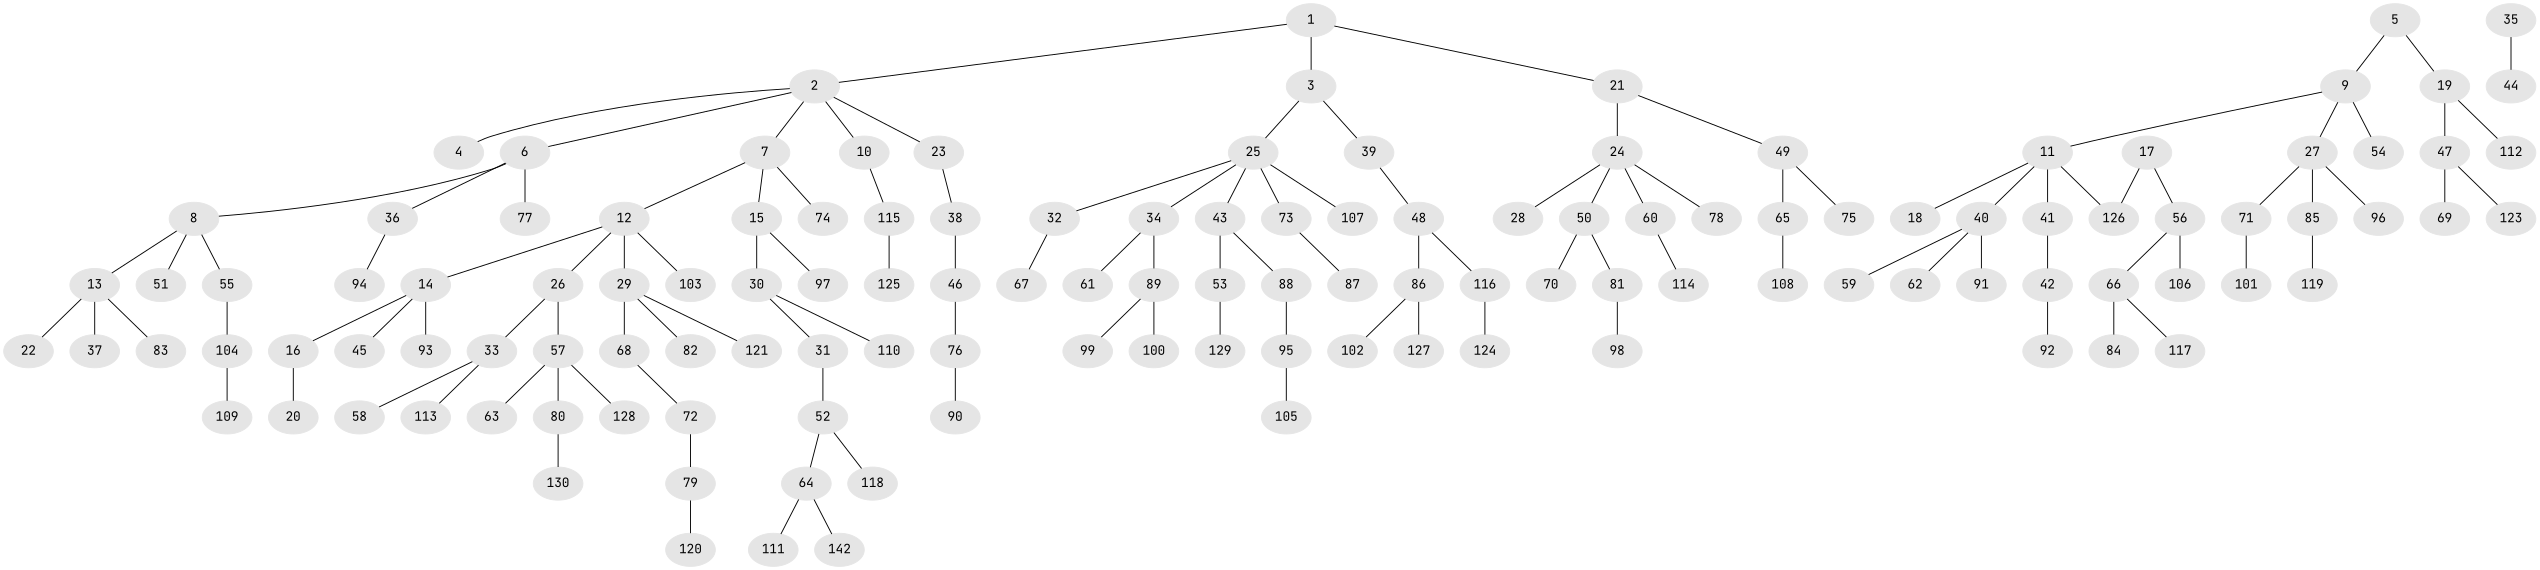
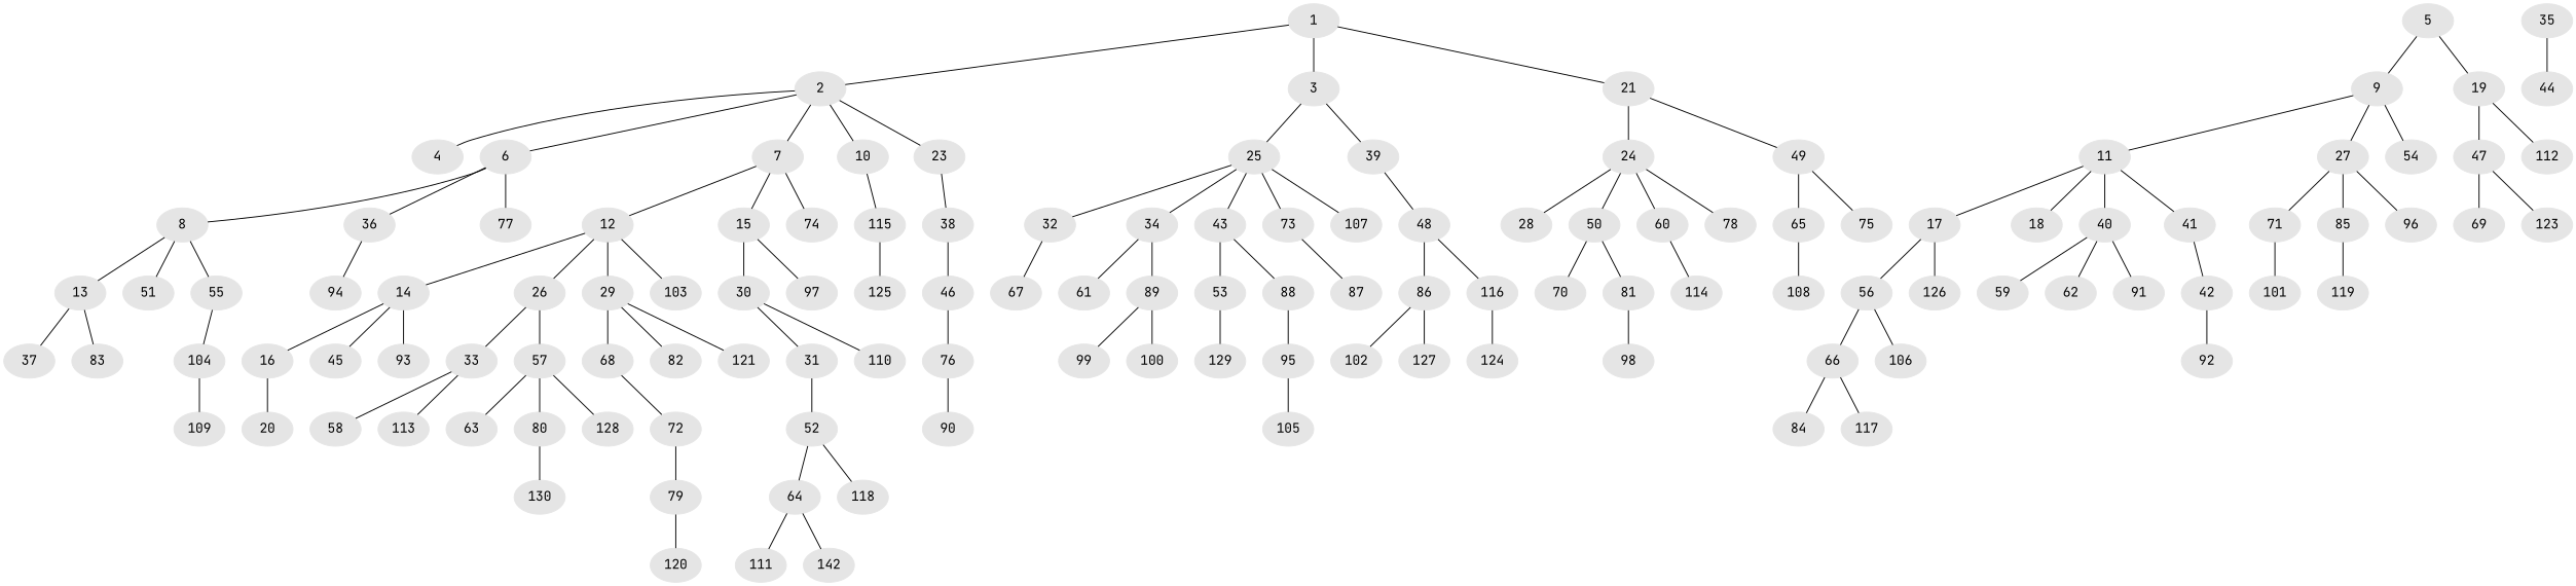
  graph {
    fontname="JetBrains Mono"
    node [color=gray90 fontname="JetBrains Mono" style=filled]
    edge [fontname="JetBrains Mono"]
    1
    2
    3
    21
    4
    6
    7
    10
    23
    25
    39
    24
    49
    8
    36
    77
    12
    15
    74
    115
    38
    32
    34
    43
    73
    107
    48
    5
    9
    19
    11
    27
    54
    47
    112
    13
    51
    55
    94
    14
    26
    29
    103
    30
    97
-   22
    37
    83
    104
    17
    18
    40
    41
    71
    85
    96
    125
    56
    126
    59
    62
    91
    42
    16
    45
    93
    33
    57
    68
    82
    121
    20
    31
    110
    66
    106
    69
    123
    28
    50
    60
    78
    65
    75
    46
    70
    81
    114
    67
    61
    89
    53
    88
    87
    58
    113
    63
    80
    128
    101
    119
    72
    52
    64
    118
    35
    44
    99
    100
    76
    86
    116
    92
    129
    95
    90
    102
    127
    124
    108
    98
    111
    n123 [label=142]
    109
    84
    117
    130
    79
    120
    105
    1 -- 2
    1 -- 3
    1 -- 21
    2 -- 4
    2 -- 6
    2 -- 7
    2 -- 10
    2 -- 23
    3 -- 25
    3 -- 39
    21 -- 24
    21 -- 49
    6 -- 8
    6 -- 36
    6 -- 77
    7 -- 12
    7 -- 15
    7 -- 74
    10 -- 115
    23 -- 38
    25 -- 32
    25 -- 34
    25 -- 43
    25 -- 73
    25 -- 107
    39 -- 48
    24 -- 28
    24 -- 50
    24 -- 60
    24 -- 78
    49 -- 65
    49 -- 75
    8 -- 13
    8 -- 51
    8 -- 55
    36 -- 94
    12 -- 14
    12 -- 26
    12 -- 29
    12 -- 103
    15 -- 30
    15 -- 97
    115 -- 125
    38 -- 46
    32 -- 67
    34 -- 61
    34 -- 89
    43 -- 53
    43 -- 88
    73 -- 87
    48 -- 86
    48 -- 116
    5 -- 9
    5 -- 19
    9 -- 11
    9 -- 27
    9 -- 54
    19 -- 47
    19 -- 112
-   11 -- 126
+   11 -- 17
    11 -- 18
    11 -- 40
    11 -- 41
    27 -- 71
    27 -- 85
    27 -- 96
    47 -- 69
    47 -- 123
-   13 -- 22
    13 -- 37
    13 -- 83
    55 -- 104
    14 -- 16
    14 -- 45
    14 -- 93
    26 -- 33
    26 -- 57
    29 -- 68
    29 -- 82
    29 -- 121
    30 -- 31
    30 -- 110
    104 -- 109
    17 -- 56
    17 -- 126
    40 -- 59
    40 -- 62
    40 -- 91
    41 -- 42
    71 -- 101
    85 -- 119
    56 -- 66
    56 -- 106
    42 -- 92
    16 -- 20
    33 -- 58
    33 -- 113
    57 -- 63
    57 -- 80
    57 -- 128
    68 -- 72
    31 -- 52
    66 -- 84
    66 -- 117
    50 -- 70
    50 -- 81
    60 -- 114
    65 -- 108
    46 -- 76
    81 -- 98
    89 -- 99
    89 -- 100
    53 -- 129
    88 -- 95
    80 -- 130
    72 -- 79
    52 -- 64
    52 -- 118
    64 -- 111
    64 -- n123
    35 -- 44
    76 -- 90
    86 -- 102
    86 -- 127
    116 -- 124
    95 -- 105
    79 -- 120
  }
